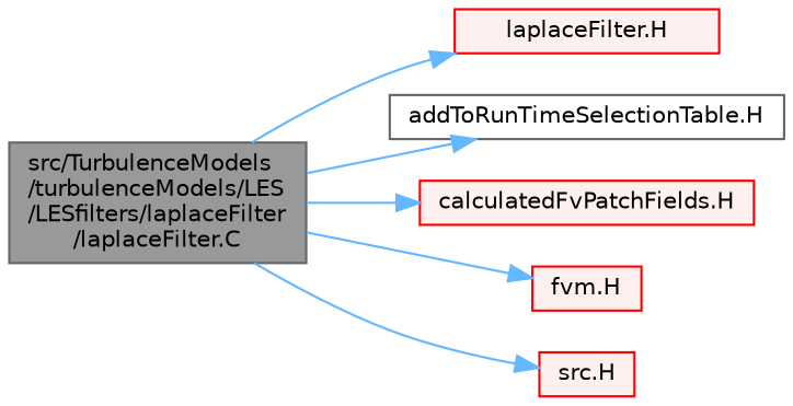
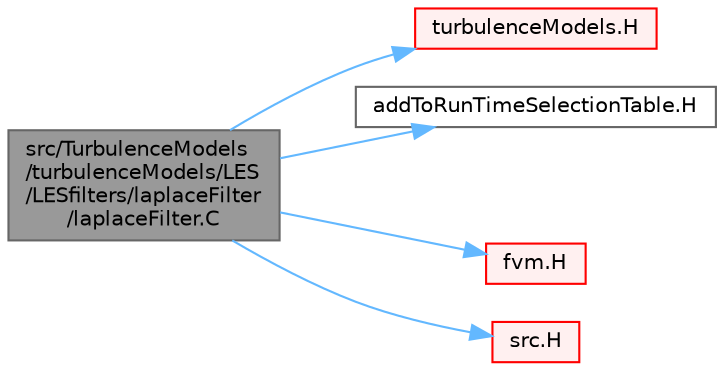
  digraph {
    rankdir=LR
    node [color=red fillcolor="#FFF0F0" fontname=Helvetica fontsize=10 shape=box style=filled]
    edge [color=steelblue1 fontname=Helvetica fontsize=10 labelfontname=Helvetica labelfontsize=10 style=solid]
    n1 [color=gray40 fillcolor=grey60 fontcolor=black height=0.2 label="src/TurbulenceModels\l/turbulenceModels/LES\l/LESfilters/laplaceFilter\l/laplaceFilter.C" width=0.4]
-   n2 [height=0.2 label="laplaceFilter.H" width=0.4]
+   n2 [height=0.2 label="turbulenceModels.H" width=0.4]
    n3 [color=grey40 fillcolor=white height=0.2 label="addToRunTimeSelectionTable.H" width=0.4]
-   n4 [height=0.2 label="calculatedFvPatchFields.H" width=0.4]
    n5 [height=0.2 label="fvm.H" width=0.4]
    n6 [height=0.2 label="src.H" width=0.4]
    n1 -> n2
    n1 -> n3
-   n1 -> n4
    n1 -> n5
    n1 -> n6
  }
